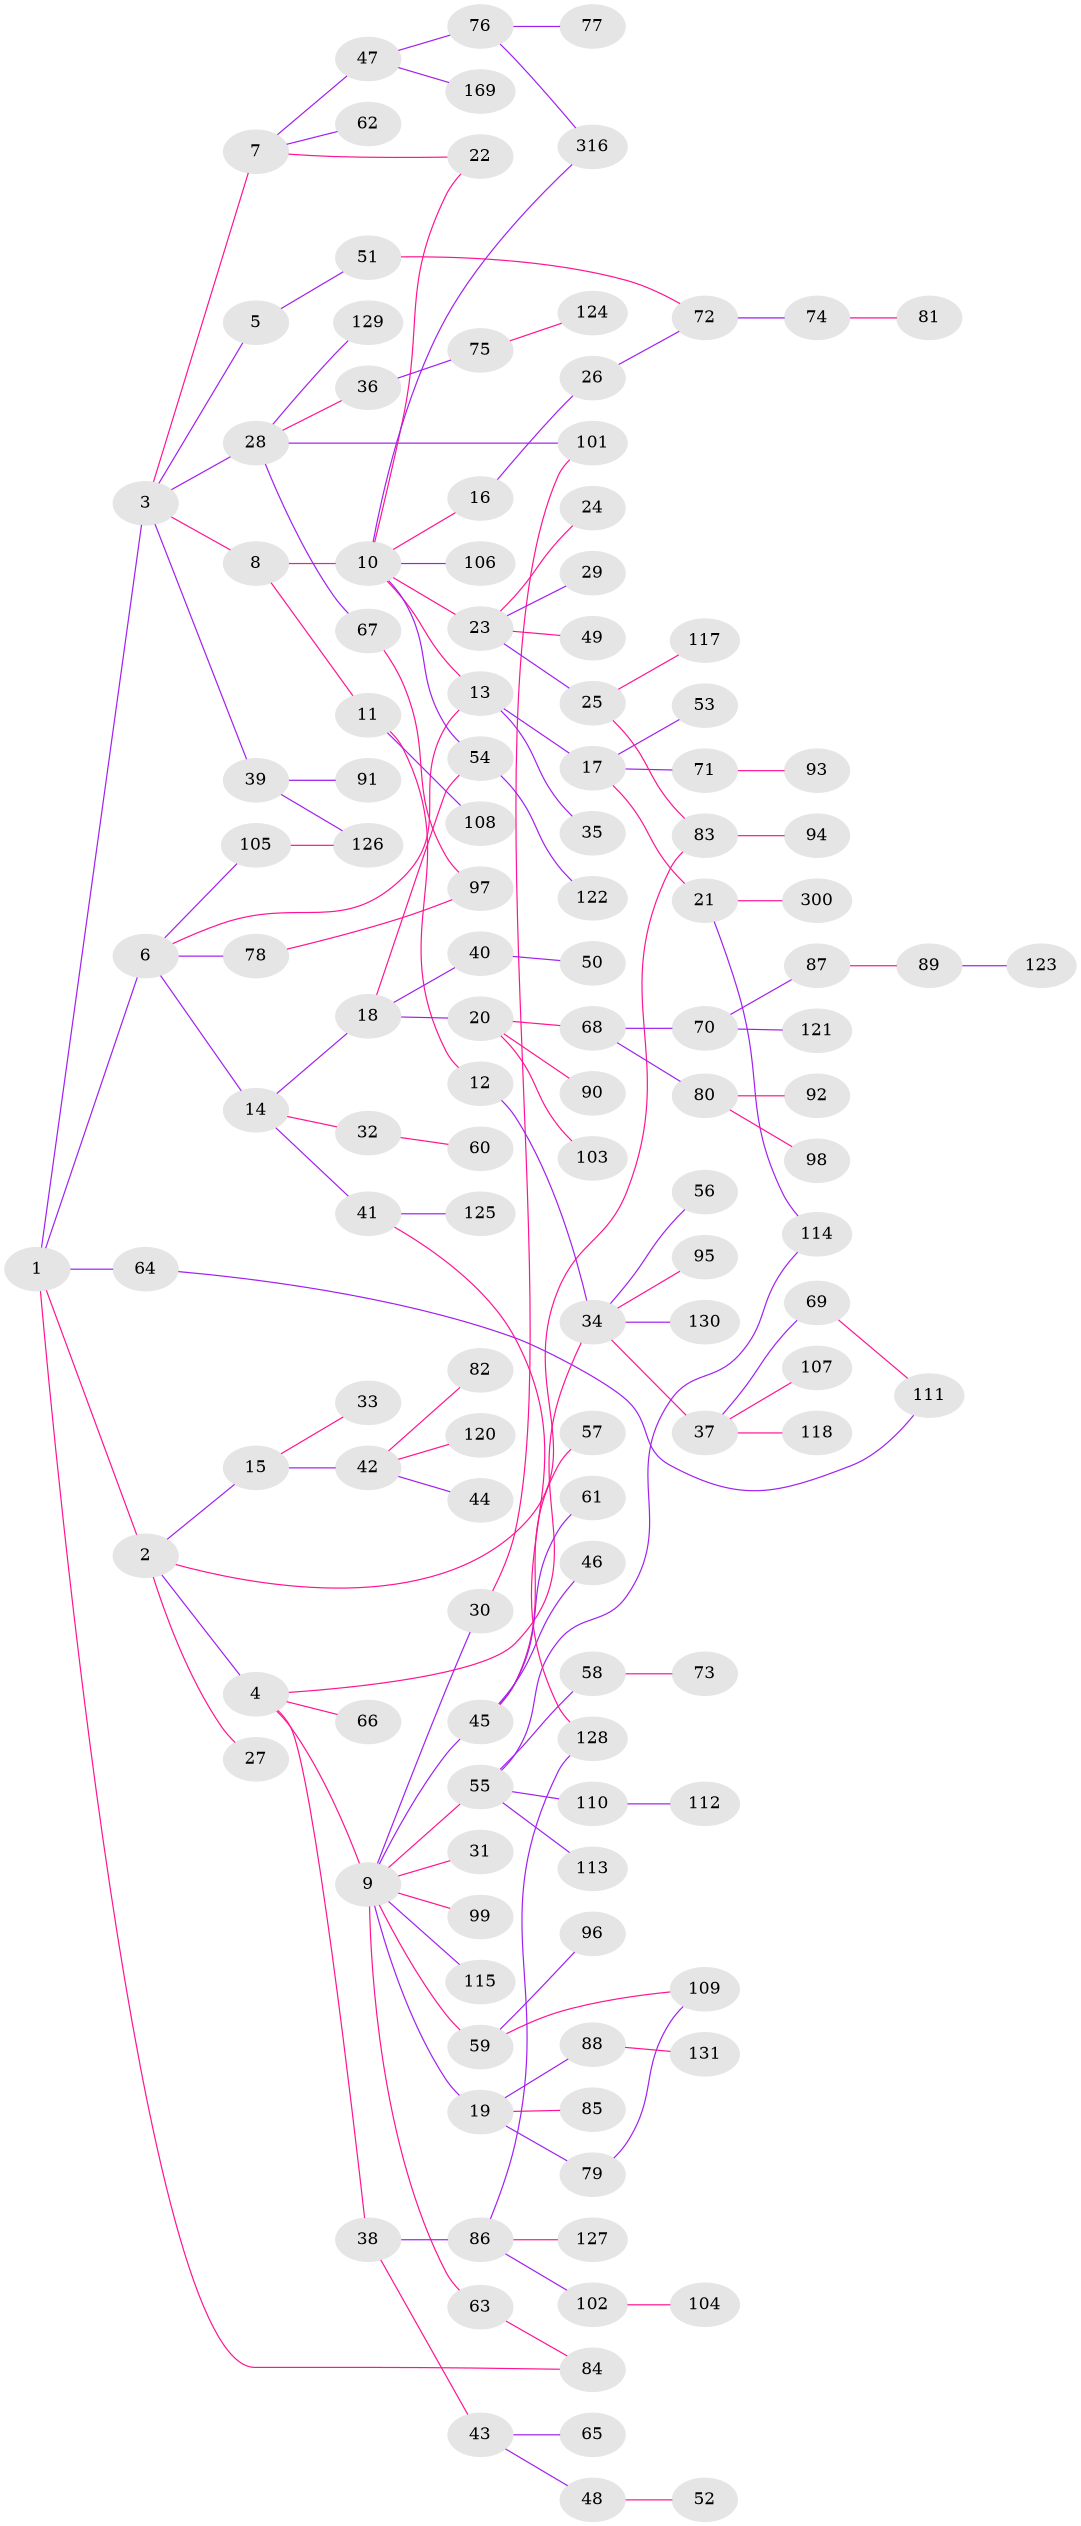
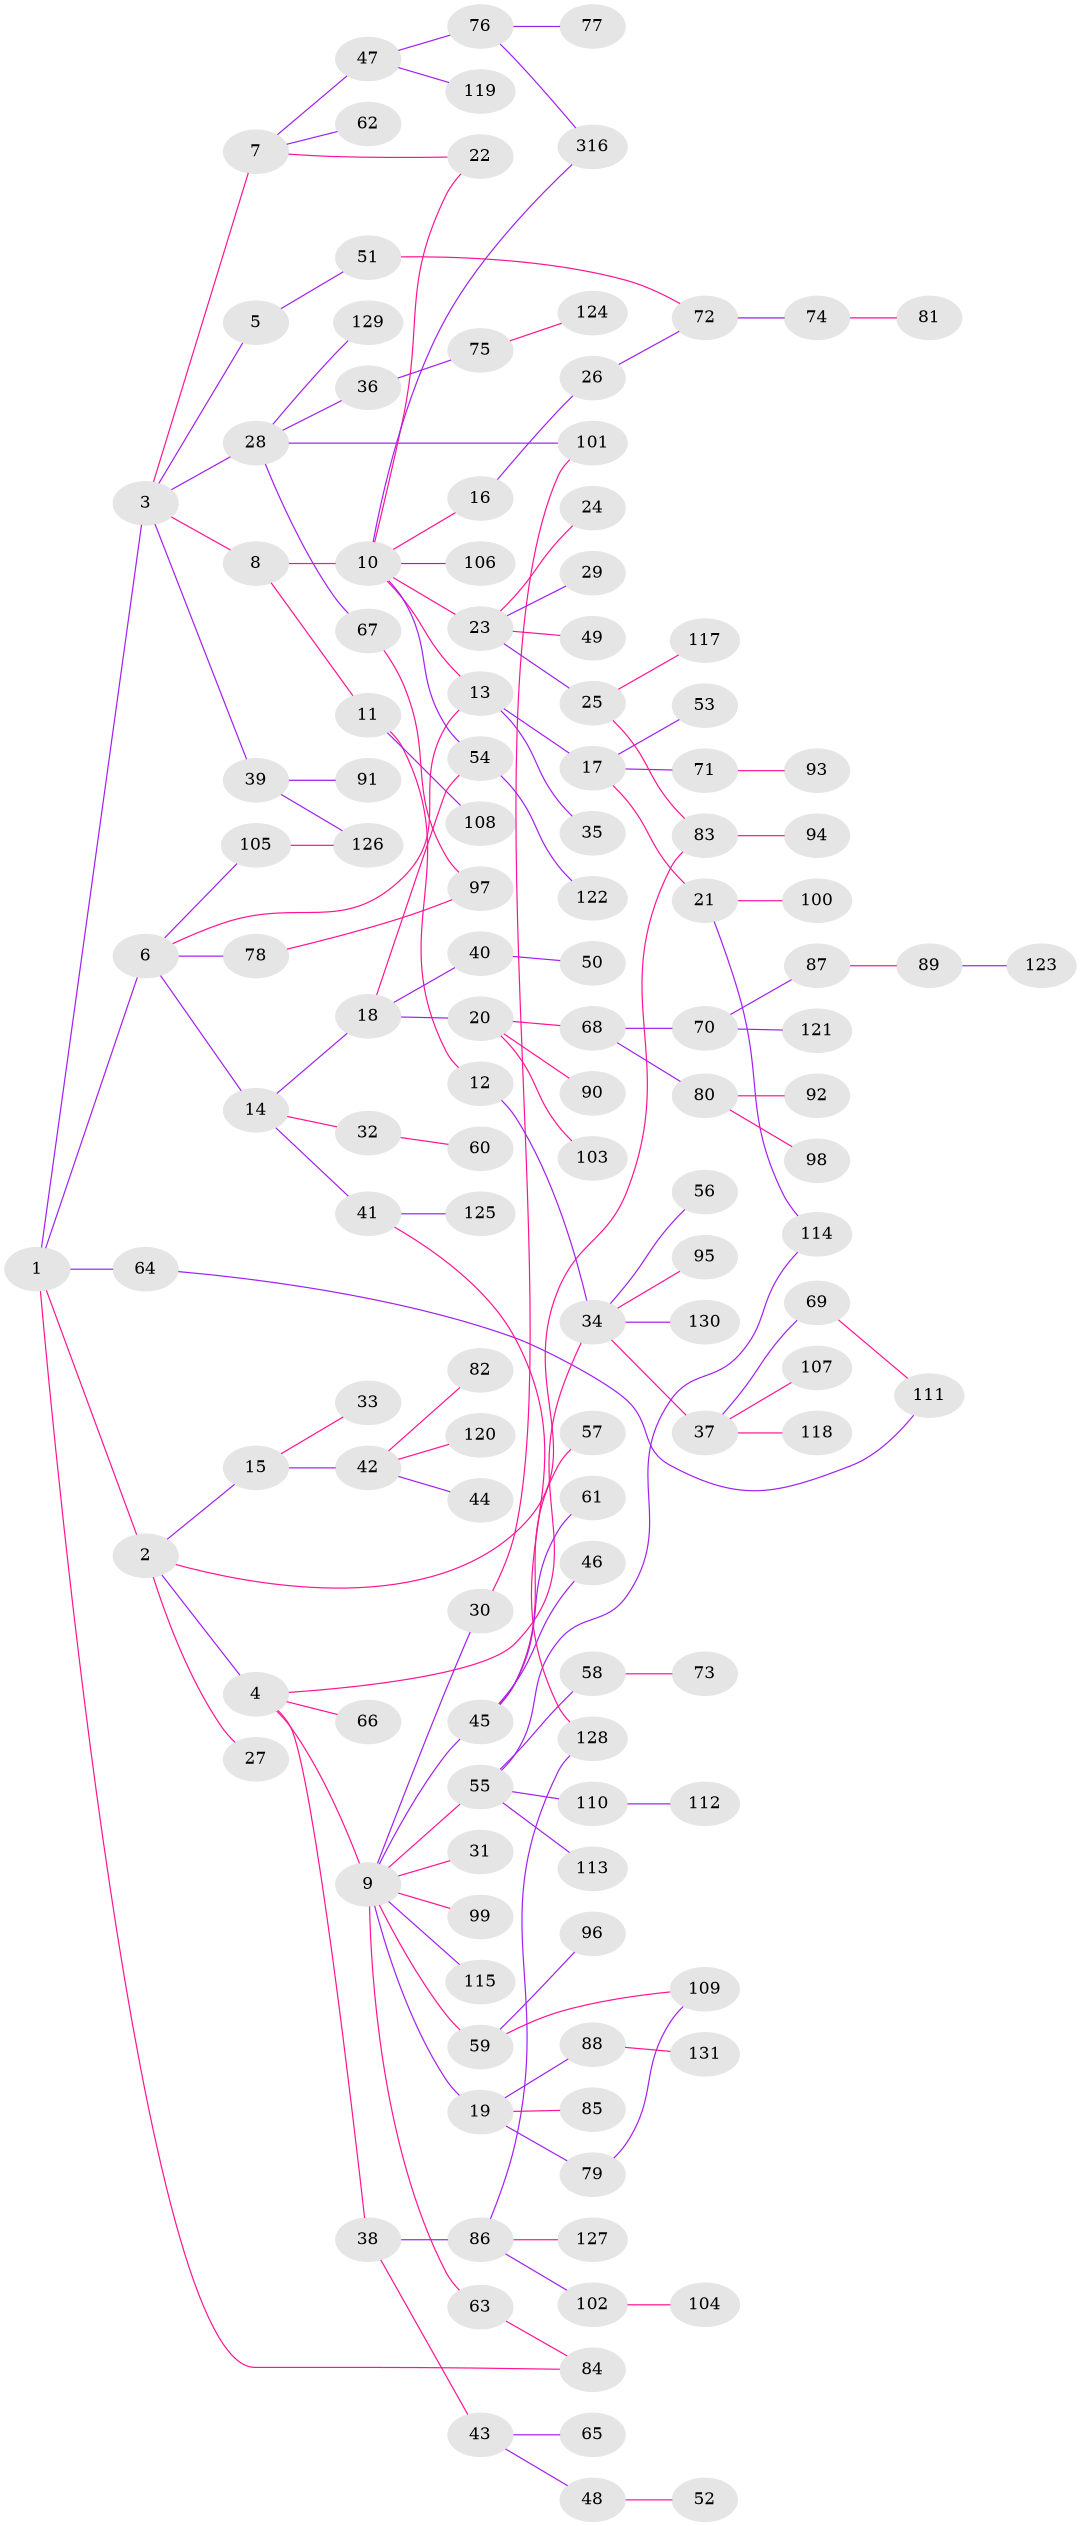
  graph {
    rankdir=LR
    node [color=gray90 style=filled]
    edge [color=purple]
    1
    2
    3
    6
    64
    84
    4
    15
    27
    83
    5
    7
    8
    28
    39
    13
    14
    78
    105
    111
    9
    34
    38
    66
    33
    42
    94
    51
    22
    47
    62
    10
    11
    36
    67
    101
    129
    91
    126
    19
    30
    31
    45
    55
    59
    63
    99
    115
    37
    56
    95
    130
    43
    86
    72
    17
    35
    18
    32
    41
    97
    76
-   119 [label=169]
+   119
    16
    23
    54
    106
    n68 [label=316]
    12
    108
    79
    85
    88
    46
    57
    61
    114
    58
    110
    113
    96
    109
    26
    24
    25
    29
    49
    122
    21
    53
    71
    20
    40
    60
    125
    128
    44
    82
    120
-   100 [label=300]
+   100
    93
    68
    90
    103
    50
    131
    70
    80
    117
    74
    75
    69
    107
    118
    124
    48
    65
    102
    127
    52
    77
    73
    112
    87
    121
    92
    98
    89
    81
    104
    123
    1 -- 2 [color=deeppink]
    1 -- 3
    1 -- 6
    1 -- 64
    1 -- 84 [color=deeppink]
    2 -- 4
    2 -- 15
    2 -- 27 [color=deeppink]
    2 -- 83 [color=deeppink]
    3 -- 5
    3 -- 7 [color=deeppink]
    3 -- 8 [color=deeppink]
    3 -- 28
    3 -- 39
    6 -- 13 [color=deeppink]
    6 -- 14
    6 -- 78
    6 -- 105
    64 -- 111
    4 -- 9 [color=deeppink]
    4 -- 34 [color=deeppink]
    4 -- 38 [color=deeppink]
    4 -- 66 [color=deeppink]
    15 -- 33 [color=deeppink]
    15 -- 42
    83 -- 94 [color=deeppink]
    5 -- 51
    7 -- 22 [color=deeppink]
    7 -- 47
    7 -- 62
    8 -- 10 [color=deeppink]
    8 -- 11 [color=deeppink]
-   28 -- 36 [color=deeppink]
+   28 -- 36
    28 -- 67
    28 -- 101
    28 -- 129
    39 -- 91
    39 -- 126
    13 -- 17
    13 -- 35
    14 -- 18
    14 -- 32 [color=deeppink]
    14 -- 41
    78 -- 97 [color=deeppink]
    105 -- 126 [color=deeppink]
    9 -- 19
    9 -- 30
    9 -- 31 [color=deeppink]
    9 -- 45
    9 -- 55 [color=deeppink]
    9 -- 59 [color=deeppink]
    9 -- 63 [color=deeppink]
    9 -- 99 [color=deeppink]
    9 -- 115
    34 -- 37 [color=deeppink]
    34 -- 56
    34 -- 95 [color=deeppink]
    34 -- 130
    38 -- 43 [color=deeppink]
    38 -- 86
    42 -- 44
    42 -- 82 [color=deeppink]
    42 -- 120 [color=deeppink]
    51 -- 72 [color=deeppink]
    47 -- 76
    47 -- 119
    10 -- 13 [color=deeppink]
    10 -- 22 [color=deeppink]
    10 -- 16 [color=deeppink]
    10 -- 23 [color=deeppink]
    10 -- 54
    10 -- 106
    10 -- n68
    11 -- 12 [color=deeppink]
    11 -- 108
    36 -- 75
    67 -- 97 [color=deeppink]
    19 -- 79
    19 -- 85 [color=deeppink]
    19 -- 88
    30 -- 101 [color=deeppink]
    45 -- 46
    45 -- 57 [color=deeppink]
    45 -- 61
    55 -- 114
    55 -- 58
    55 -- 110
    55 -- 113
    59 -- 96
    59 -- 109 [color=deeppink]
    63 -- 84 [color=deeppink]
    37 -- 69
    37 -- 107 [color=deeppink]
    37 -- 118 [color=deeppink]
    43 -- 48
    43 -- 65
    86 -- 128
    86 -- 102
    86 -- 127 [color=deeppink]
    72 -- 74
    17 -- 21 [color=deeppink]
    17 -- 53
    17 -- 71
    18 -- 54 [color=deeppink]
    18 -- 20
    18 -- 40
    32 -- 60 [color=deeppink]
    41 -- 125
    41 -- 128 [color=deeppink]
    76 -- n68
    76 -- 77
    16 -- 26
    23 -- 24 [color=deeppink]
    23 -- 25
    23 -- 29
    23 -- 49 [color=deeppink]
    54 -- 122
    12 -- 34
    79 -- 109
    88 -- 131 [color=deeppink]
    58 -- 73 [color=deeppink]
    110 -- 112
    26 -- 72
    25 -- 83 [color=deeppink]
    25 -- 117 [color=deeppink]
    21 -- 114
    21 -- 100 [color=deeppink]
    71 -- 93 [color=deeppink]
    20 -- 68 [color=deeppink]
    20 -- 90 [color=deeppink]
    20 -- 103 [color=deeppink]
    40 -- 50
    68 -- 70
    68 -- 80
    70 -- 87
    70 -- 121
    80 -- 92 [color=deeppink]
    80 -- 98 [color=deeppink]
    74 -- 81 [color=deeppink]
    75 -- 124 [color=deeppink]
    69 -- 111 [color=deeppink]
    48 -- 52 [color=deeppink]
    102 -- 104 [color=deeppink]
    87 -- 89 [color=deeppink]
    89 -- 123
  }
